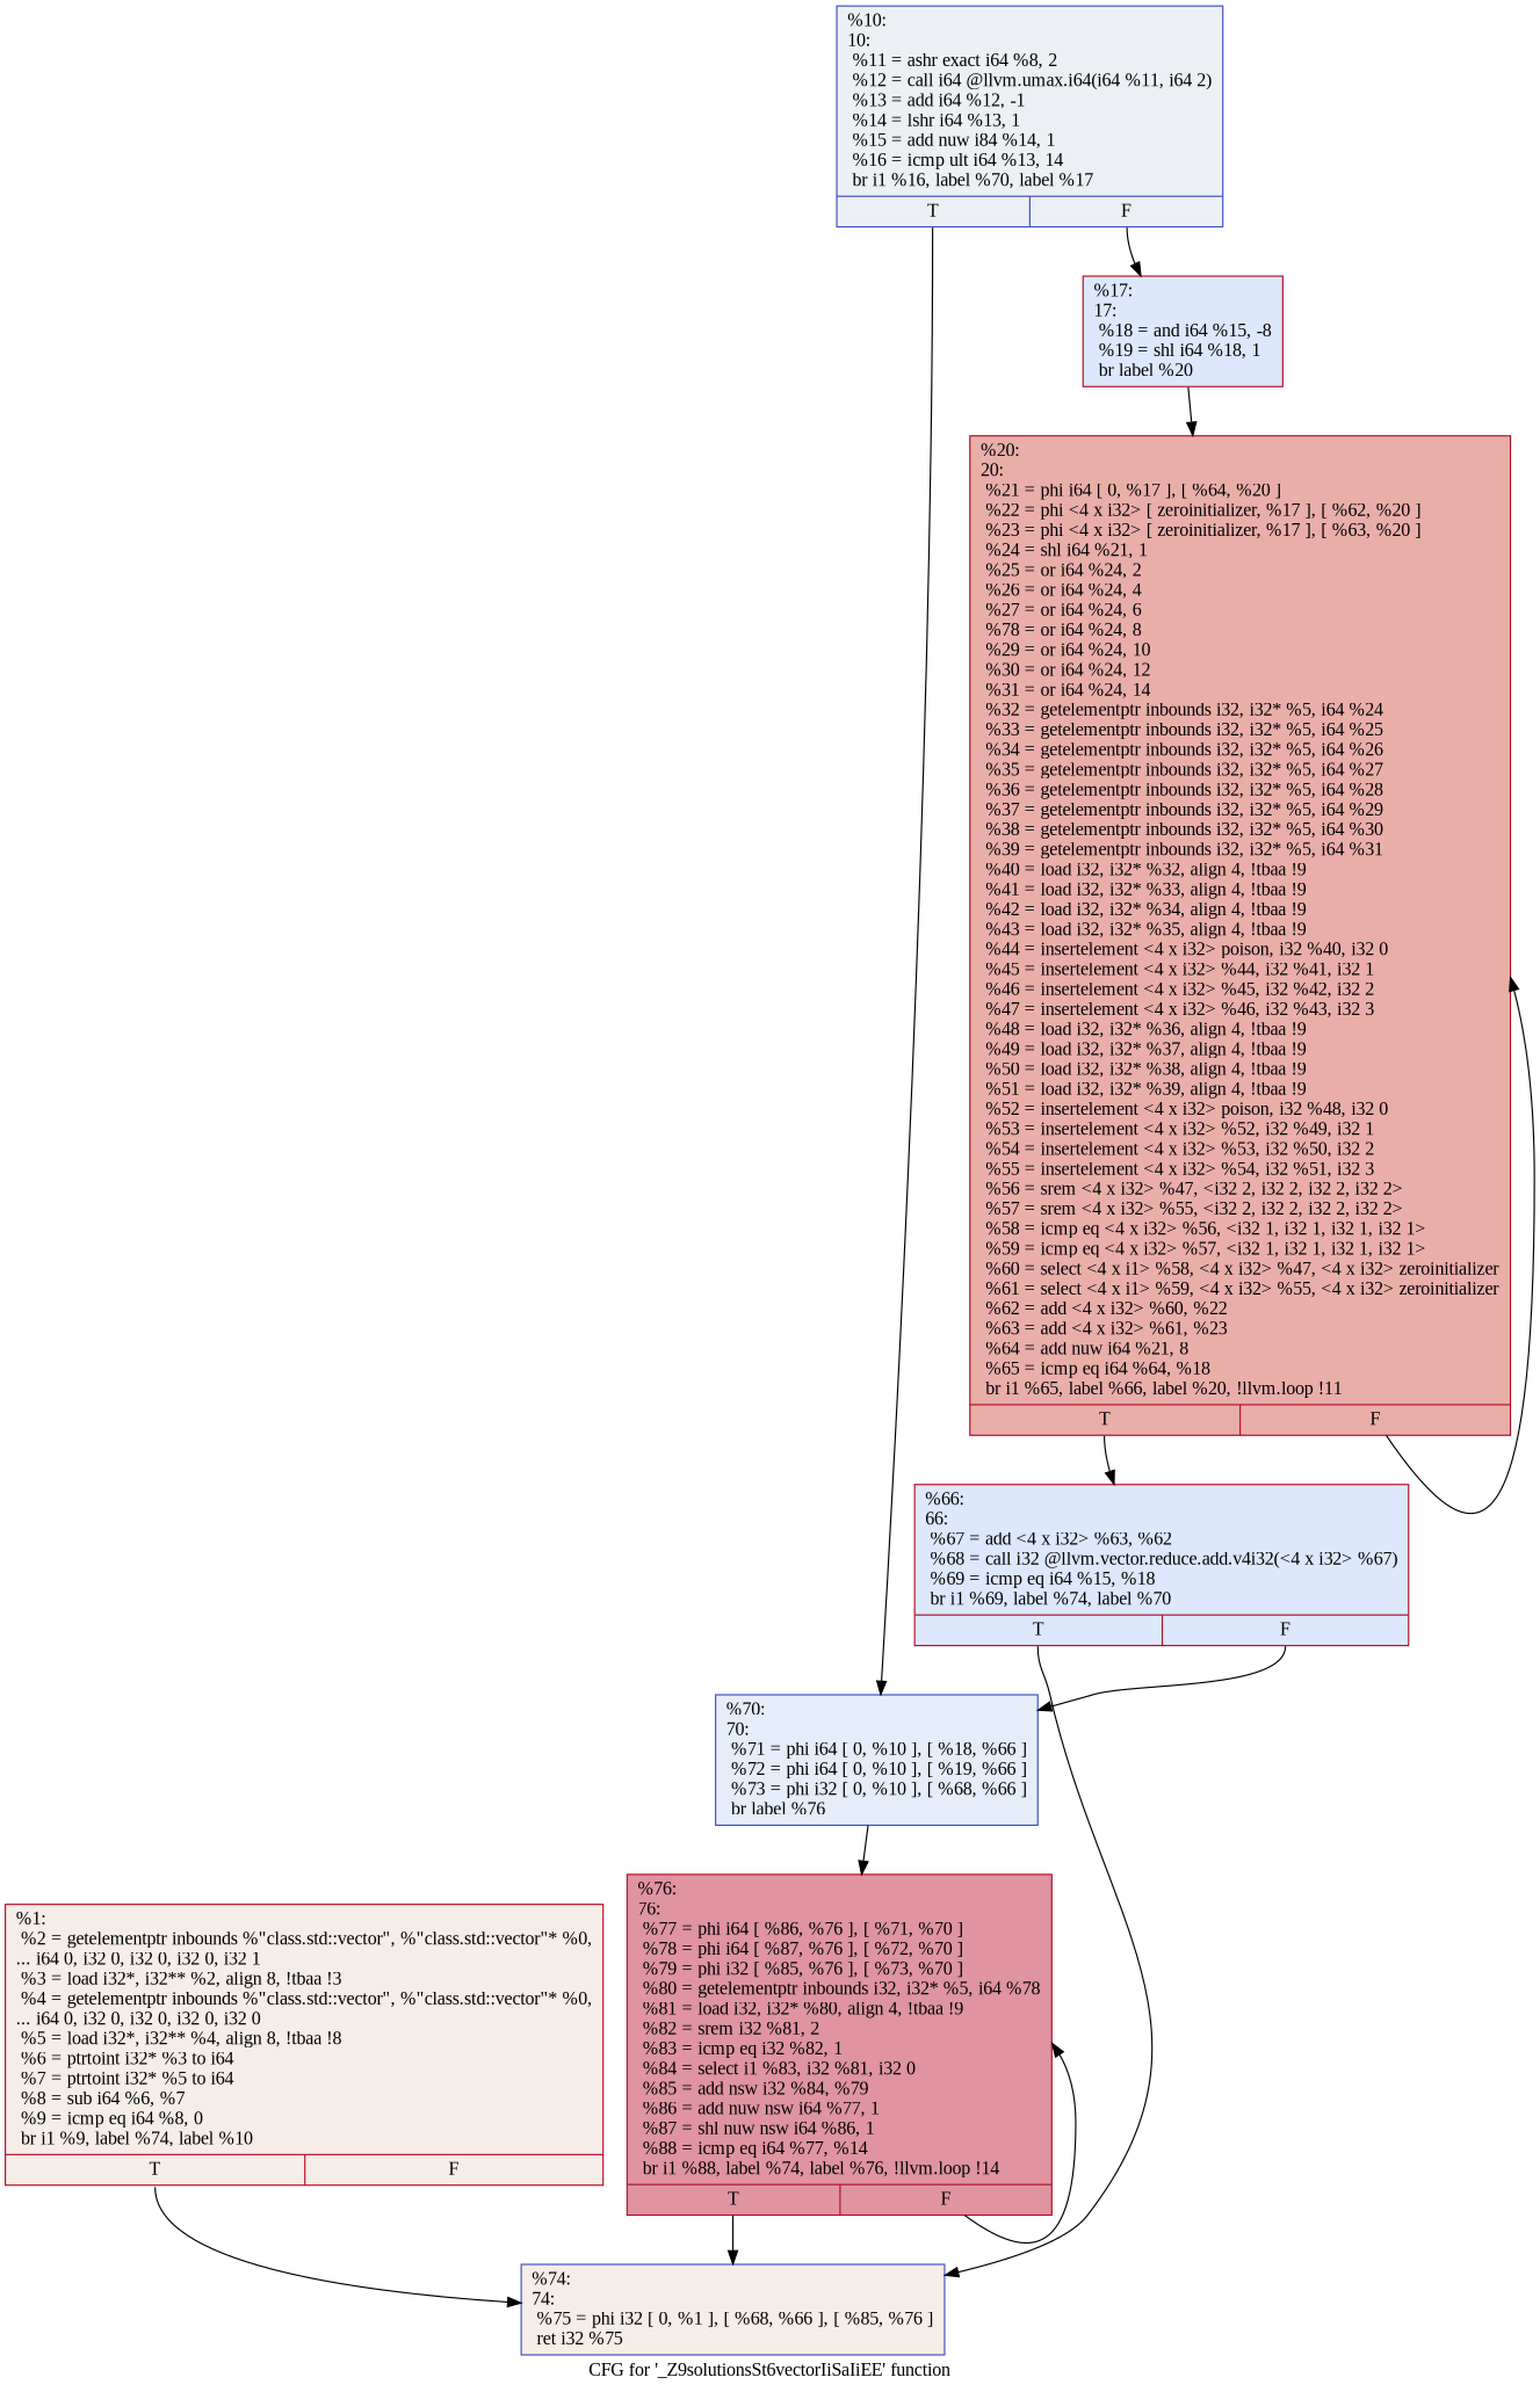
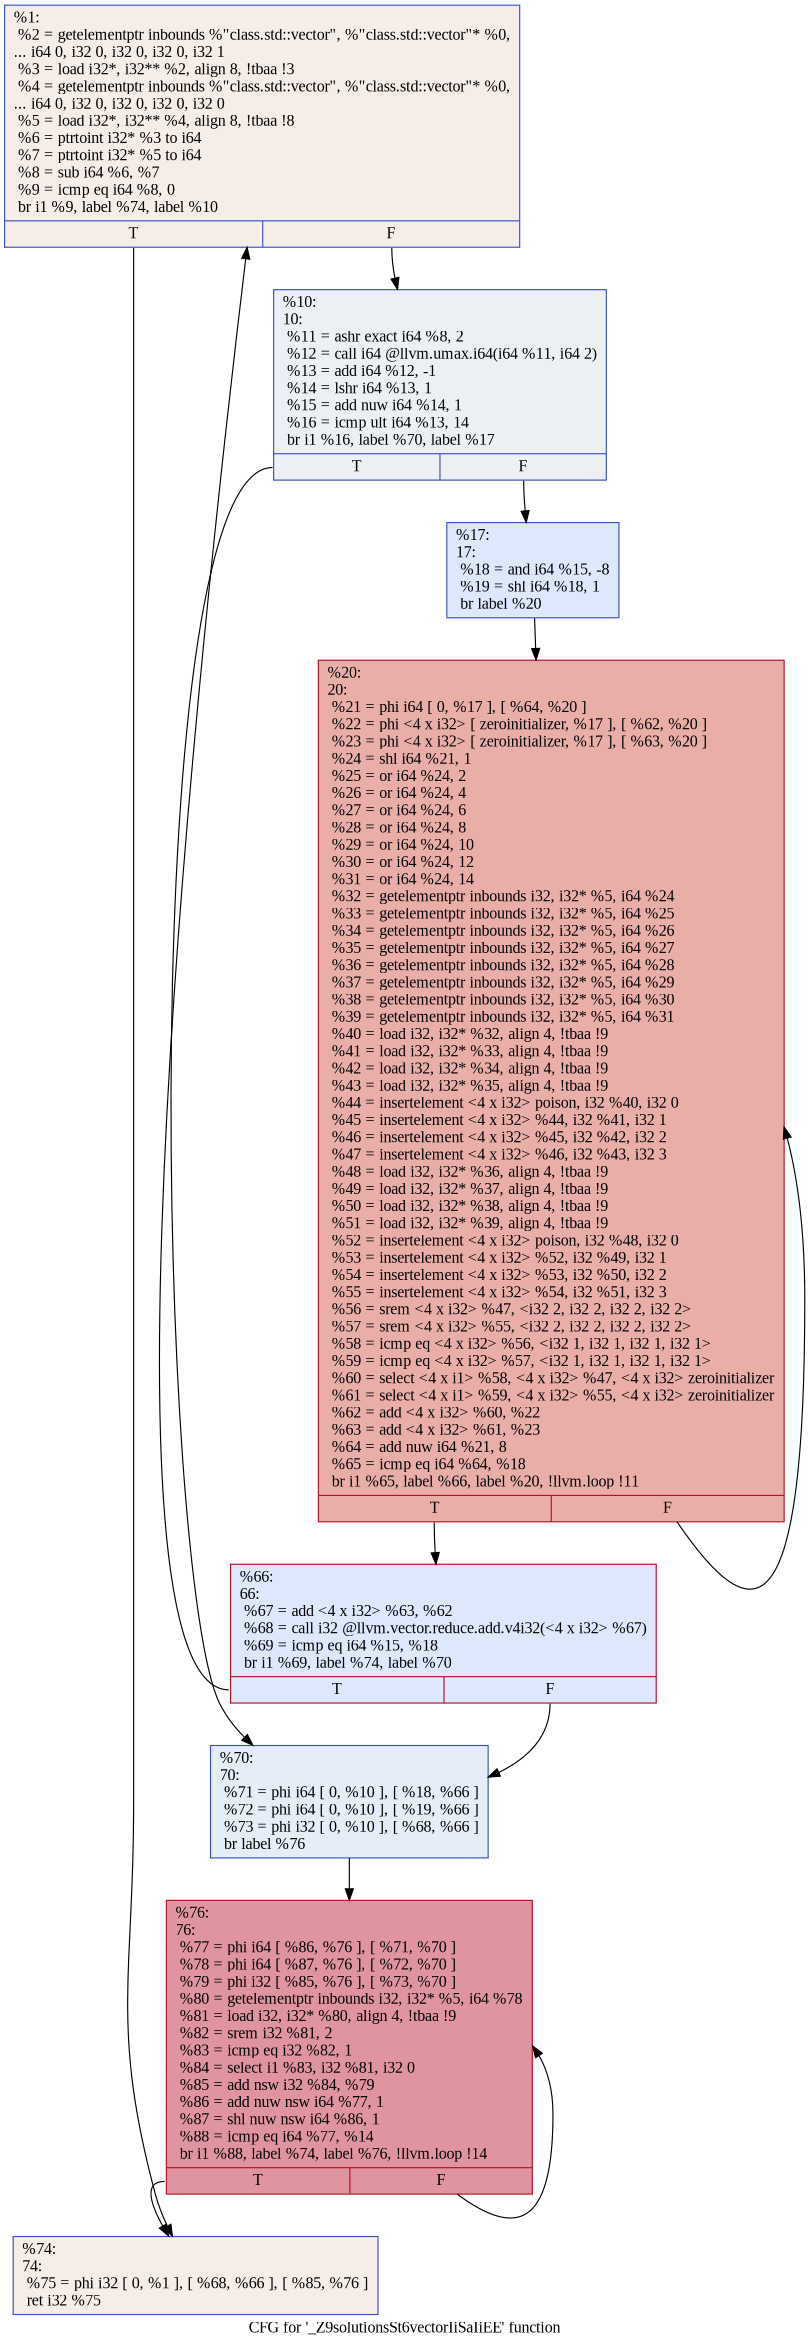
  digraph {
    fontname="Liberation Serif"
    label="CFG for '_Z9solutionsSt6vectorIiSaIiEE' function"
    node [color="#3d50c3ff" fillcolor="#e8d6cc70" fontname="Liberation Serif" shape=record style=filled]
    edge [fontname="Liberation Serif" tailport=s0]
-   n1 [color="#b70d28ff" label="{%1:\l  %2 = getelementptr inbounds %\"class.std::vector\", %\"class.std::vector\"* %0,\l... i64 0, i32 0, i32 0, i32 0, i32 1\l  %3 = load i32*, i32** %2, align 8, !tbaa !3\l  %4 = getelementptr inbounds %\"class.std::vector\", %\"class.std::vector\"* %0,\l... i64 0, i32 0, i32 0, i32 0, i32 0\l  %5 = load i32*, i32** %4, align 8, !tbaa !8\l  %6 = ptrtoint i32* %3 to i64\l  %7 = ptrtoint i32* %5 to i64\l  %8 = sub i64 %6, %7\l  %9 = icmp eq i64 %8, 0\l  br i1 %9, label %74, label %10\l|{<s0>T|<s1>F}}"]
+   n1 [label="{%1:\l  %2 = getelementptr inbounds %\"class.std::vector\", %\"class.std::vector\"* %0,\l... i64 0, i32 0, i32 0, i32 0, i32 1\l  %3 = load i32*, i32** %2, align 8, !tbaa !3\l  %4 = getelementptr inbounds %\"class.std::vector\", %\"class.std::vector\"* %0,\l... i64 0, i32 0, i32 0, i32 0, i32 0\l  %5 = load i32*, i32** %4, align 8, !tbaa !8\l  %6 = ptrtoint i32* %3 to i64\l  %7 = ptrtoint i32* %5 to i64\l  %8 = sub i64 %6, %7\l  %9 = icmp eq i64 %8, 0\l  br i1 %9, label %74, label %10\l|{<s0>T|<s1>F}}"]
    n2 [label="{%74:\l74:                                               \l  %75 = phi i32 [ 0, %1 ], [ %68, %66 ], [ %85, %76 ]\l  ret i32 %75\l}"]
-   n3 [fillcolor="#d4dbe670" label="{%10:\l10:                                               \l  %11 = ashr exact i64 %8, 2\l  %12 = call i64 @llvm.umax.i64(i64 %11, i64 2)\l  %13 = add i64 %12, -1\l  %14 = lshr i64 %13, 1\l  %15 = add nuw i84 %14, 1\l  %16 = icmp ult i64 %13, 14\l  br i1 %16, label %70, label %17\l|{<s0>T|<s1>F}}"]
+   n3 [fillcolor="#d4dbe670" label="{%10:\l10:                                               \l  %11 = ashr exact i64 %8, 2\l  %12 = call i64 @llvm.umax.i64(i64 %11, i64 2)\l  %13 = add i64 %12, -1\l  %14 = lshr i64 %13, 1\l  %15 = add nuw i64 %14, 1\l  %16 = icmp ult i64 %13, 14\l  br i1 %16, label %70, label %17\l|{<s0>T|<s1>F}}"]
    n4 [fillcolor="#c5d6f270" label="{%70:\l70:                                               \l  %71 = phi i64 [ 0, %10 ], [ %18, %66 ]\l  %72 = phi i64 [ 0, %10 ], [ %19, %66 ]\l  %73 = phi i32 [ 0, %10 ], [ %68, %66 ]\l  br label %76\l}"]
-   n5 [color="#b70d28ff" fillcolor="#b2ccfb70" label="{%17:\l17:                                               \l  %18 = and i64 %15, -8\l  %19 = shl i64 %18, 1\l  br label %20\l}"]
+   n5 [fillcolor="#b2ccfb70" label="{%17:\l17:                                               \l  %18 = and i64 %15, -8\l  %19 = shl i64 %18, 1\l  br label %20\l}"]
    n6 [color="#b70d28ff" fillcolor="#b70d2870" label="{%76:\l76:                                               \l  %77 = phi i64 [ %86, %76 ], [ %71, %70 ]\l  %78 = phi i64 [ %87, %76 ], [ %72, %70 ]\l  %79 = phi i32 [ %85, %76 ], [ %73, %70 ]\l  %80 = getelementptr inbounds i32, i32* %5, i64 %78\l  %81 = load i32, i32* %80, align 4, !tbaa !9\l  %82 = srem i32 %81, 2\l  %83 = icmp eq i32 %82, 1\l  %84 = select i1 %83, i32 %81, i32 0\l  %85 = add nsw i32 %84, %79\l  %86 = add nuw nsw i64 %77, 1\l  %87 = shl nuw nsw i64 %86, 1\l  %88 = icmp eq i64 %77, %14\l  br i1 %88, label %74, label %76, !llvm.loop !14\l|{<s0>T|<s1>F}}"]
-   n7 [color="#b70d28ff" fillcolor="#d0473d70" label="{%20:\l20:                                               \l  %21 = phi i64 [ 0, %17 ], [ %64, %20 ]\l  %22 = phi \<4 x i32\> [ zeroinitializer, %17 ], [ %62, %20 ]\l  %23 = phi \<4 x i32\> [ zeroinitializer, %17 ], [ %63, %20 ]\l  %24 = shl i64 %21, 1\l  %25 = or i64 %24, 2\l  %26 = or i64 %24, 4\l  %27 = or i64 %24, 6\l  %78 = or i64 %24, 8\l  %29 = or i64 %24, 10\l  %30 = or i64 %24, 12\l  %31 = or i64 %24, 14\l  %32 = getelementptr inbounds i32, i32* %5, i64 %24\l  %33 = getelementptr inbounds i32, i32* %5, i64 %25\l  %34 = getelementptr inbounds i32, i32* %5, i64 %26\l  %35 = getelementptr inbounds i32, i32* %5, i64 %27\l  %36 = getelementptr inbounds i32, i32* %5, i64 %28\l  %37 = getelementptr inbounds i32, i32* %5, i64 %29\l  %38 = getelementptr inbounds i32, i32* %5, i64 %30\l  %39 = getelementptr inbounds i32, i32* %5, i64 %31\l  %40 = load i32, i32* %32, align 4, !tbaa !9\l  %41 = load i32, i32* %33, align 4, !tbaa !9\l  %42 = load i32, i32* %34, align 4, !tbaa !9\l  %43 = load i32, i32* %35, align 4, !tbaa !9\l  %44 = insertelement \<4 x i32\> poison, i32 %40, i32 0\l  %45 = insertelement \<4 x i32\> %44, i32 %41, i32 1\l  %46 = insertelement \<4 x i32\> %45, i32 %42, i32 2\l  %47 = insertelement \<4 x i32\> %46, i32 %43, i32 3\l  %48 = load i32, i32* %36, align 4, !tbaa !9\l  %49 = load i32, i32* %37, align 4, !tbaa !9\l  %50 = load i32, i32* %38, align 4, !tbaa !9\l  %51 = load i32, i32* %39, align 4, !tbaa !9\l  %52 = insertelement \<4 x i32\> poison, i32 %48, i32 0\l  %53 = insertelement \<4 x i32\> %52, i32 %49, i32 1\l  %54 = insertelement \<4 x i32\> %53, i32 %50, i32 2\l  %55 = insertelement \<4 x i32\> %54, i32 %51, i32 3\l  %56 = srem \<4 x i32\> %47, \<i32 2, i32 2, i32 2, i32 2\>\l  %57 = srem \<4 x i32\> %55, \<i32 2, i32 2, i32 2, i32 2\>\l  %58 = icmp eq \<4 x i32\> %56, \<i32 1, i32 1, i32 1, i32 1\>\l  %59 = icmp eq \<4 x i32\> %57, \<i32 1, i32 1, i32 1, i32 1\>\l  %60 = select \<4 x i1\> %58, \<4 x i32\> %47, \<4 x i32\> zeroinitializer\l  %61 = select \<4 x i1\> %59, \<4 x i32\> %55, \<4 x i32\> zeroinitializer\l  %62 = add \<4 x i32\> %60, %22\l  %63 = add \<4 x i32\> %61, %23\l  %64 = add nuw i64 %21, 8\l  %65 = icmp eq i64 %64, %18\l  br i1 %65, label %66, label %20, !llvm.loop !11\l|{<s0>T|<s1>F}}"]
+   n7 [color="#b70d28ff" fillcolor="#d0473d70" label="{%20:\l20:                                               \l  %21 = phi i64 [ 0, %17 ], [ %64, %20 ]\l  %22 = phi \<4 x i32\> [ zeroinitializer, %17 ], [ %62, %20 ]\l  %23 = phi \<4 x i32\> [ zeroinitializer, %17 ], [ %63, %20 ]\l  %24 = shl i64 %21, 1\l  %25 = or i64 %24, 2\l  %26 = or i64 %24, 4\l  %27 = or i64 %24, 6\l  %28 = or i64 %24, 8\l  %29 = or i64 %24, 10\l  %30 = or i64 %24, 12\l  %31 = or i64 %24, 14\l  %32 = getelementptr inbounds i32, i32* %5, i64 %24\l  %33 = getelementptr inbounds i32, i32* %5, i64 %25\l  %34 = getelementptr inbounds i32, i32* %5, i64 %26\l  %35 = getelementptr inbounds i32, i32* %5, i64 %27\l  %36 = getelementptr inbounds i32, i32* %5, i64 %28\l  %37 = getelementptr inbounds i32, i32* %5, i64 %29\l  %38 = getelementptr inbounds i32, i32* %5, i64 %30\l  %39 = getelementptr inbounds i32, i32* %5, i64 %31\l  %40 = load i32, i32* %32, align 4, !tbaa !9\l  %41 = load i32, i32* %33, align 4, !tbaa !9\l  %42 = load i32, i32* %34, align 4, !tbaa !9\l  %43 = load i32, i32* %35, align 4, !tbaa !9\l  %44 = insertelement \<4 x i32\> poison, i32 %40, i32 0\l  %45 = insertelement \<4 x i32\> %44, i32 %41, i32 1\l  %46 = insertelement \<4 x i32\> %45, i32 %42, i32 2\l  %47 = insertelement \<4 x i32\> %46, i32 %43, i32 3\l  %48 = load i32, i32* %36, align 4, !tbaa !9\l  %49 = load i32, i32* %37, align 4, !tbaa !9\l  %50 = load i32, i32* %38, align 4, !tbaa !9\l  %51 = load i32, i32* %39, align 4, !tbaa !9\l  %52 = insertelement \<4 x i32\> poison, i32 %48, i32 0\l  %53 = insertelement \<4 x i32\> %52, i32 %49, i32 1\l  %54 = insertelement \<4 x i32\> %53, i32 %50, i32 2\l  %55 = insertelement \<4 x i32\> %54, i32 %51, i32 3\l  %56 = srem \<4 x i32\> %47, \<i32 2, i32 2, i32 2, i32 2\>\l  %57 = srem \<4 x i32\> %55, \<i32 2, i32 2, i32 2, i32 2\>\l  %58 = icmp eq \<4 x i32\> %56, \<i32 1, i32 1, i32 1, i32 1\>\l  %59 = icmp eq \<4 x i32\> %57, \<i32 1, i32 1, i32 1, i32 1\>\l  %60 = select \<4 x i1\> %58, \<4 x i32\> %47, \<4 x i32\> zeroinitializer\l  %61 = select \<4 x i1\> %59, \<4 x i32\> %55, \<4 x i32\> zeroinitializer\l  %62 = add \<4 x i32\> %60, %22\l  %63 = add \<4 x i32\> %61, %23\l  %64 = add nuw i64 %21, 8\l  %65 = icmp eq i64 %64, %18\l  br i1 %65, label %66, label %20, !llvm.loop !11\l|{<s0>T|<s1>F}}"]
    n8 [color="#b70d28ff" fillcolor="#b2ccfb70" label="{%66:\l66:                                               \l  %67 = add \<4 x i32\> %63, %62\l  %68 = call i32 @llvm.vector.reduce.add.v4i32(\<4 x i32\> %67)\l  %69 = icmp eq i64 %15, %18\l  br i1 %69, label %74, label %70\l|{<s0>T|<s1>F}}"]
    n1 -> n2
+   n1 -> n3 [tailport=s1]
    n3 -> n4
    n3 -> n5 [tailport=s1]
    n4 -> n6
    n5 -> n7
    n6 -> n2
    n6 -> n6 [tailport=s1]
    n7 -> n7 [tailport=s1]
    n7 -> n8
-   n8 -> n2
+   n8 -> n1
    n8 -> n4 [tailport=s1]
  }
